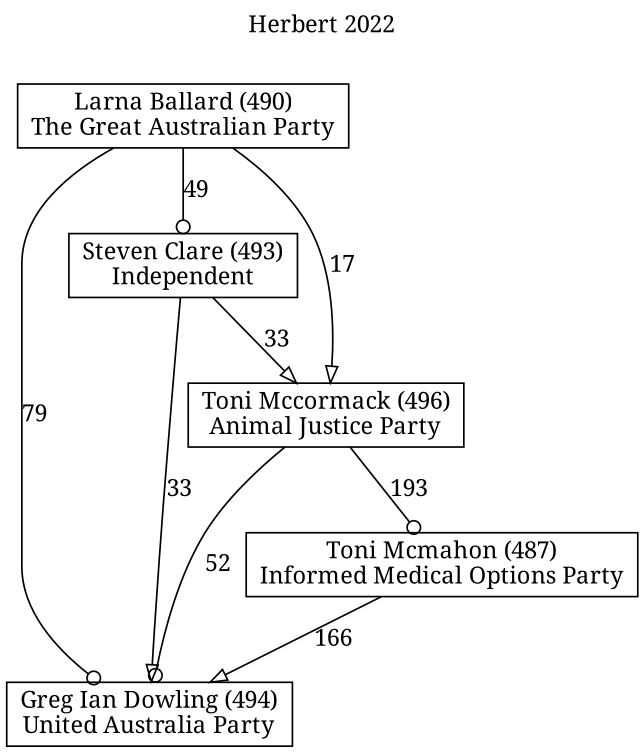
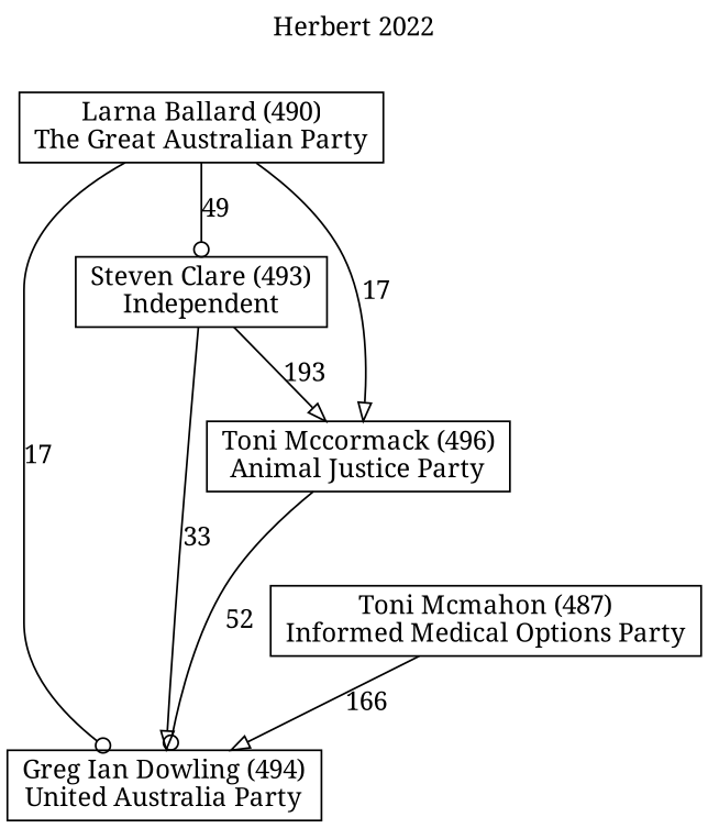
  digraph {
    fontname="Noto Serif"
    label="Herbert 2022"
    labelloc=t
    mclimit=10
    node [fontname="Noto Serif" shape=box]
    edge [arrowhead=onormal fontname="Noto Serif"]
    n1 [label="Greg Ian Dowling (494)\nUnited Australia Party"]
    n2 [label="Toni Mcmahon (487)\nInformed Medical Options Party"]
    n3 [label="Steven Clare (493)\nIndependent"]
    n4 [label="Toni Mccormack (496)\nAnimal Justice Party"]
    n5 [label="Larna Ballard (490)\nThe Great Australian Party"]
    n2 -> n1 [label=166]
    n3 -> n1 [label=33]
-   n3 -> n4 [label=33]
+   n3 -> n4 [label=193]
    n4 -> n1 [arrowhead=odot label=52]
-   n4 -> n2 [arrowhead=odot label=193]
-   n5 -> n1 [arrowhead=odot label=79]
+   n5 -> n1 [arrowhead=odot label=17]
    n5 -> n3 [arrowhead=odot label=49]
    n5 -> n4 [label=17]
  }
